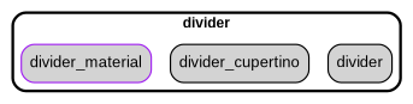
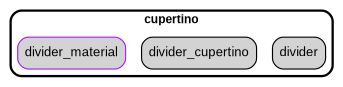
  digraph {
    fontname="Arial Black"
    fontsize=13
    penwidth=2.6
    style=rounded
    node [fillcolor=lightgrey fontname=Arial fontsize=15 penwidth=1.3 shape=rect style="filled,rounded" color=black]
    n1 [label=divider]
    n2 [label=divider_cupertino]
    n3 [label=divider_material color=purple]
    subgraph cluster_1 {
-     label=divider
+     label=cupertino
      n1
      n2
      n3
    }
  }
